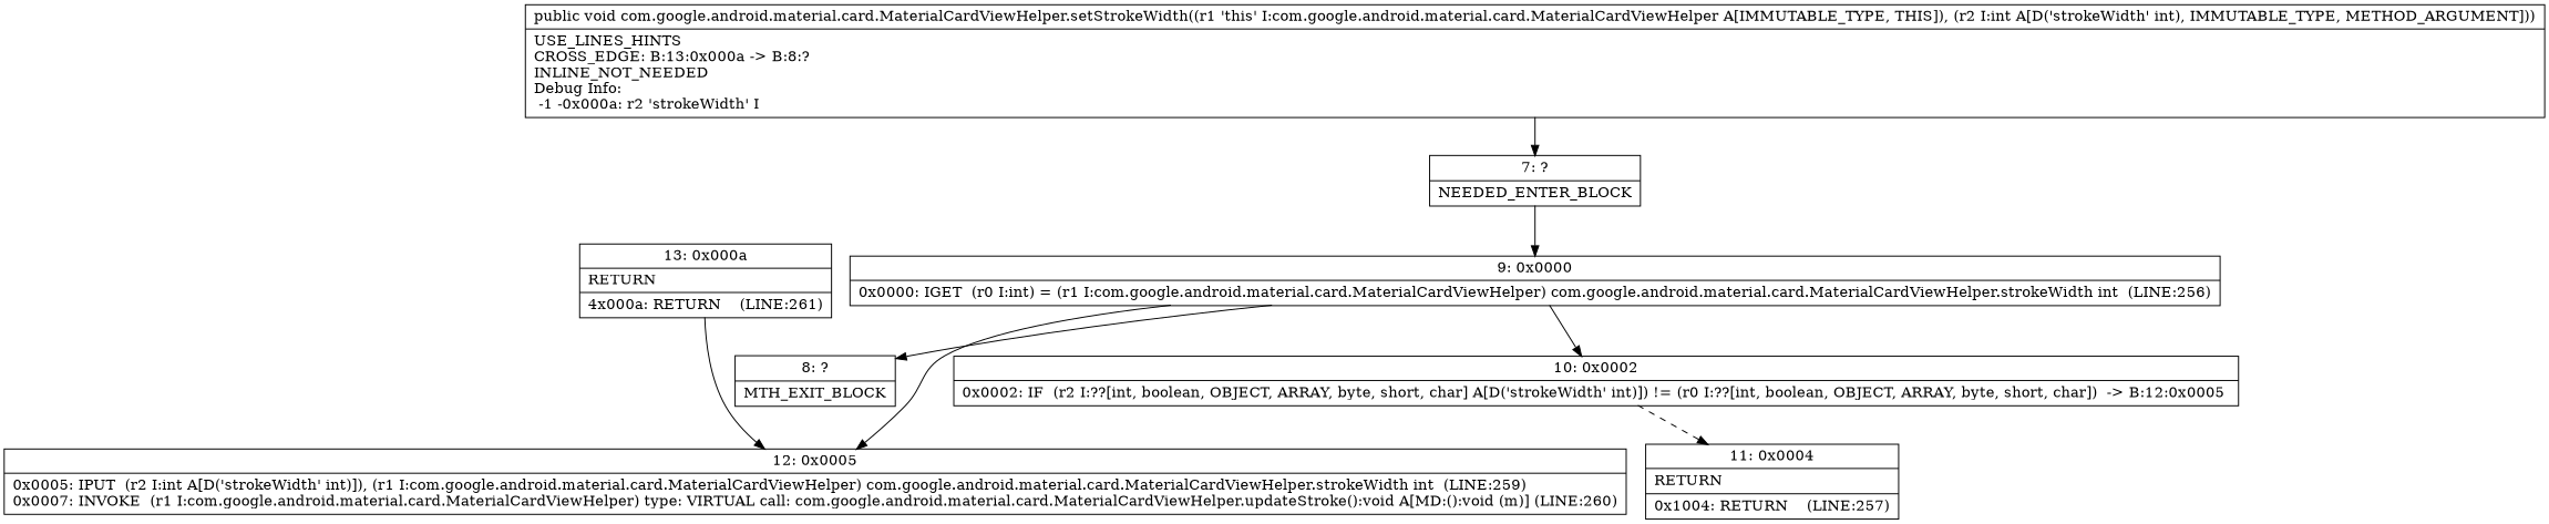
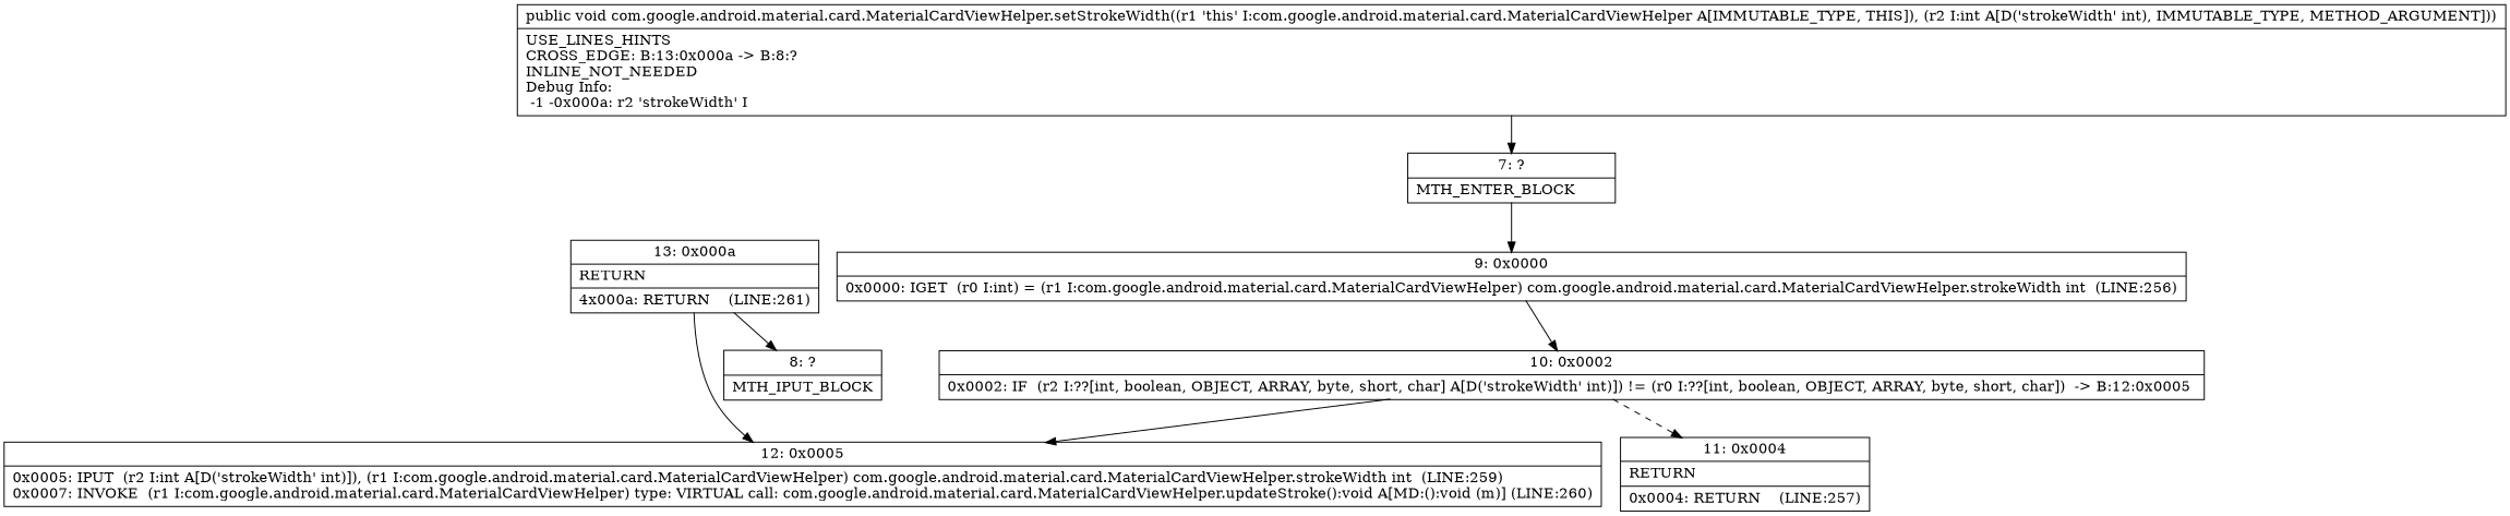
  digraph {
    node [shape=record]
-   n1 [label="{7\:\ ?|NEEDED_ENTER_BLOCK\l}"]
+   n1 [label="{7\:\ ?|MTH_ENTER_BLOCK\l}"]
    n2 [label="{9\:\ 0x0000|0x0000: IGET  (r0 I:int) = (r1 I:com.google.android.material.card.MaterialCardViewHelper) com.google.android.material.card.MaterialCardViewHelper.strokeWidth int  (LINE:256)\l}"]
    n3 [label="{10\:\ 0x0002|0x0002: IF  (r2 I:??[int, boolean, OBJECT, ARRAY, byte, short, char] A[D('strokeWidth' int)]) != (r0 I:??[int, boolean, OBJECT, ARRAY, byte, short, char])  \-\> B:12:0x0005 \l}"]
-   n4 [label="{11\:\ 0x0004|RETURN\l|0x1004: RETURN    (LINE:257)\l}"]
+   n4 [label="{11\:\ 0x0004|RETURN\l|0x0004: RETURN    (LINE:257)\l}"]
    n5 [label="{12\:\ 0x0005|0x0005: IPUT  (r2 I:int A[D('strokeWidth' int)]), (r1 I:com.google.android.material.card.MaterialCardViewHelper) com.google.android.material.card.MaterialCardViewHelper.strokeWidth int  (LINE:259)\l0x0007: INVOKE  (r1 I:com.google.android.material.card.MaterialCardViewHelper) type: VIRTUAL call: com.google.android.material.card.MaterialCardViewHelper.updateStroke():void A[MD:():void (m)] (LINE:260)\l}"]
-   n6 [label="{8\:\ ?|MTH_EXIT_BLOCK\l}"]
+   n6 [label="{8\:\ ?|MTH_IPUT_BLOCK\l}"]
    n7 [label="{13\:\ 0x000a|RETURN\l|4x000a: RETURN    (LINE:261)\l}"]
    n8 [label="{public void com.google.android.material.card.MaterialCardViewHelper.setStrokeWidth((r1 'this' I:com.google.android.material.card.MaterialCardViewHelper A[IMMUTABLE_TYPE, THIS]), (r2 I:int A[D('strokeWidth' int), IMMUTABLE_TYPE, METHOD_ARGUMENT]))  | USE_LINES_HINTS\lCROSS_EDGE: B:13:0x000a \-\> B:8:?\lINLINE_NOT_NEEDED\lDebug Info:\l  \-1 \-0x000a: r2 'strokeWidth' I\l}"]
    n1 -> n2
    n2 -> n3
    n3 -> n4 [style=dashed]
-   n2 -> n5
+   n3 -> n5
    n7 -> n5
-   n2 -> n6
+   n7 -> n6
    n8 -> n1
  }
